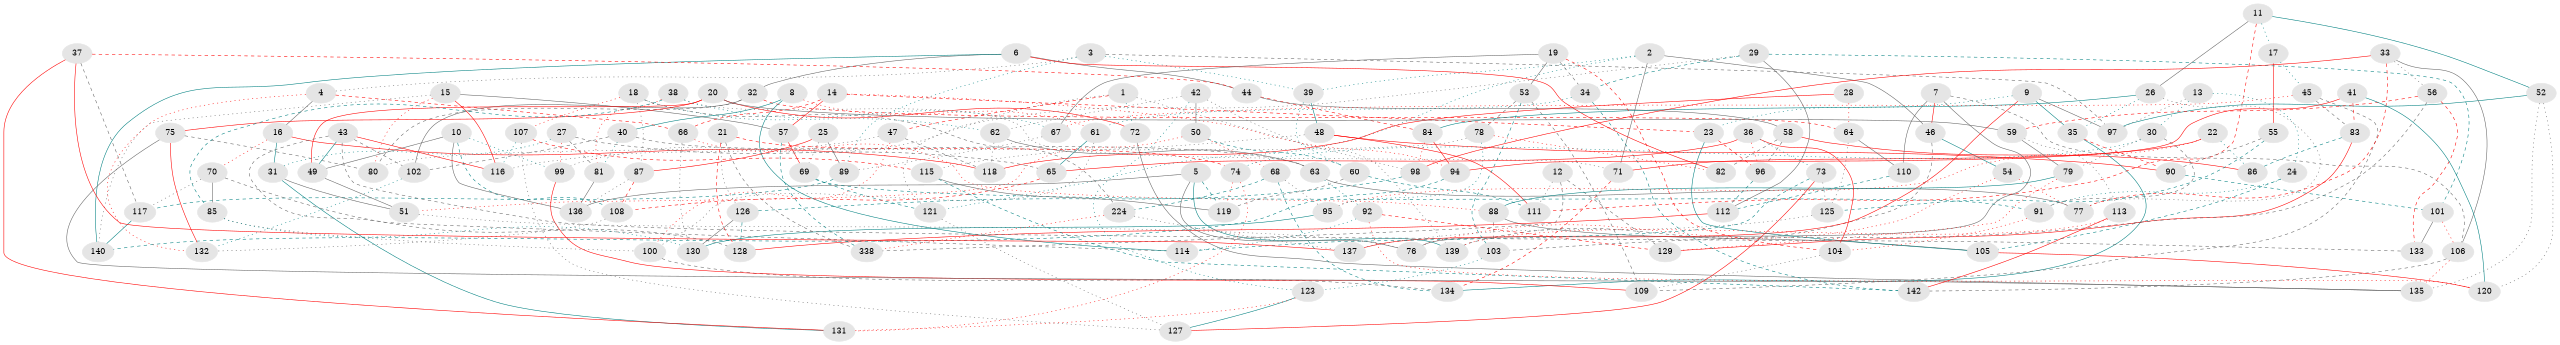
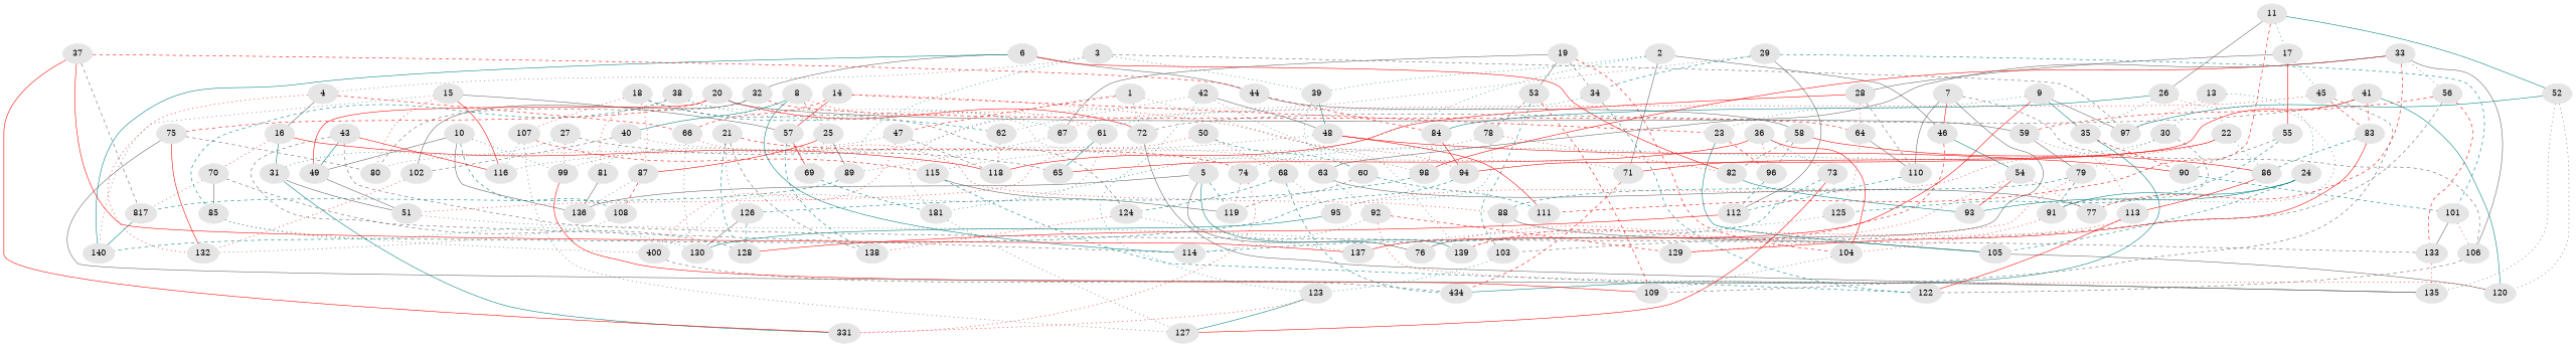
  graph {
    node [color=gray90 style=filled]
    edge [color=gray40 style=dotted]
    1
    47
    72
    98
-   121
+   121 [label=181]
    116
    118
-   100
+   100 [label=400]
    135
    126
    127
    2
    39
    46
    71
    48
    60
    139
    54
-   134
+   134 [label=434]
    3
    4
    89
    97
    16
    66
    132
-   117
+   117 [label=817]
    31
    70
    88
    130
    5
    76
    119
    136
    6
    32
    44
    82
    140
    80
    64
    102
    84
    58
+   93
    7
    106
    110
-   122 [label=142]
+   122
    112
    8
    25
    40
    61
    114
    87
    69
    81
    63
    65
    9
    23
    35
    137
    96
    105
    90
    10
    49
    99
    108
    51
    109
    11
    17
    26
    52
    111
    28
    45
    55
    77
    120
-   12
    129
-   138 [label=338]
+   138
    133
    13
    22
    24
    30
    86
    95
    91
    74
    79
    14
    57
    94
    15
-   131
+   131 [label=331]
    85
    67
    83
    125
    18
    62
    107
-   124 [label=224]
+   124
    115
    19
    34
    53
    104
    78
    103
    20
    59
    75
    113
    21
    128
    27
    29
    101
    33
    56
    36
    73
    37
    38
    92
    41
    42
    50
    123
    68
    43
    1 -- 47 [color=red style=dashed]
    1 -- 72 [color=teal]
    1 -- 98
    1 -- 121
    47 -- 116
    47 -- 118 [style=dashed]
    47 -- 100 [color=red]
    72 -- 135 [style=solid]
    98 -- 126 [color=teal style=dashed]
    121 -- 127
    100 -- 134 [style=dashed]
    126 -- 130 [style=solid]
    126 -- 128 [color=teal style=dashed]
    2 -- 121 [color=teal]
    2 -- 39 [color=teal]
    2 -- 46 [style=solid]
    2 -- 71 [style=solid]
    39 -- 48 [color=teal style=solid]
    39 -- 60 [color=teal]
-   46 -- 139 [style=dashed]
+   46 -- 139 [color=red style=dashed]
    46 -- 54 [color=teal style=solid]
    71 -- 134 [color=red style=dashed]
    48 -- 90 [color=red style=solid]
    48 -- 111 [color=red style=solid]
    48 -- 115
    60 -- 119 [style=dashed]
    60 -- 111 [color=teal style=dashed]
    54 -- 76 [color=red]
+   54 -- 93 [color=red style=solid]
    54 -- 77 [color=red]
    3 -- 39 [color=teal]
    3 -- 4
    3 -- 89 [color=teal]
    3 -- 97 [style=dashed]
    4 -- 16 [style=solid]
    4 -- 66 [color=red style=dashed]
    4 -- 132 [color=red]
    89 -- 117 [color=teal style=dashed]
    16 -- 118 [color=red style=solid]
    16 -- 31 [color=teal style=solid]
    16 -- 70 [color=red]
    66 -- 88 [color=red]
    66 -- 130
    117 -- 140 [color=teal style=solid]
    31 -- 51 [style=solid]
    31 -- 131 [color=teal style=solid]
    70 -- 117
    70 -- 114 [style=dashed]
    70 -- 85 [style=solid]
    88 -- 105 [style=solid]
    88 -- 103 [style=dashed]
    5 -- 139 [color=teal style=solid]
    5 -- 76 [style=solid]
    5 -- 119 [color=teal style=dashed]
    5 -- 136 [style=solid]
    6 -- 32 [style=solid]
    6 -- 44 [style=solid]
    6 -- 82 [color=red style=solid]
    6 -- 140 [color=teal style=solid]
    32 -- 80 [style=dashed]
    32 -- 64 [color=red style=dashed]
    32 -- 102 [style=solid]
    44 -- 84 [color=red style=dashed]
    44 -- 58 [style=solid]
+   82 -- 93 [color=teal style=solid]
    64 -- 110 [style=solid]
    64 -- 125
-   102 -- 132 [color=teal]
+   102 -- 132 [color=red]
    84 -- 98 [color=red]
    84 -- 94 [color=red style=solid]
    58 -- 82 [style=dashed]
    58 -- 96 [style=dashed]
    58 -- 86 [color=red style=solid]
    7 -- 46 [color=red style=solid]
    7 -- 76 [style=solid]
    7 -- 106 [style=dashed]
    7 -- 110 [style=solid]
    106 -- 122 [style=dashed]
    110 -- 112 [color=teal style=dashed]
    112 -- 128 [color=red style=solid]
+   8 -- 25 [style=dashed]
    8 -- 40 [color=teal style=solid]
    8 -- 61 [color=red]
    8 -- 114 [color=teal style=solid]
    25 -- 89 [style=solid]
    25 -- 87 [color=red style=solid]
    25 -- 69
    40 -- 102 [style=dashed]
    40 -- 81 [color=teal]
-   40 -- 63 [style=dashed]
+   40 -- 63
    61 -- 100
    61 -- 65 [color=teal style=solid]
    87 -- 136
    87 -- 108 [color=red style=dashed]
    69 -- 121 [color=teal style=dashed]
-   69 -- 91 [color=teal style=dashed]
+   79 -- 91 [color=teal style=dashed]
    81 -- 136 [style=solid]
    63 -- 77 [style=solid]
    63 -- 92 [color=teal]
-   65 -- 108 [color=red style=dashed]
    9 -- 97 [style=solid]
    9 -- 23 [color=teal]
    9 -- 35 [color=teal style=solid]
    9 -- 137 [color=red style=solid]
    23 -- 96 [color=red style=dashed]
    23 -- 105 [color=teal style=solid]
    35 -- 134 [color=teal style=solid]
    35 -- 90 [color=red style=dashed]
    96 -- 112 [color=teal style=dashed]
-   105 -- 120 [color=red style=solid]
+   105 -- 120 [style=solid]
    90 -- 101 [color=teal style=dashed]
    10 -- 136 [style=solid]
    10 -- 49 [style=solid]
    10 -- 99 [color=teal]
    10 -- 108 [color=teal style=dashed]
    49 -- 51 [style=solid]
    99 -- 109 [color=red style=solid]
    108 -- 132
    51 -- 76
    11 -- 17 [color=teal]
    11 -- 26 [style=solid]
    11 -- 52 [color=teal style=solid]
    11 -- 111 [color=red style=dashed]
+   17 -- 28 [style=solid]
    17 -- 45 [color=teal]
    17 -- 55 [color=red style=solid]
    26 -- 84 [color=teal style=solid]
    26 -- 35 [color=teal]
    26 -- 77
    52 -- 135
    52 -- 97 [color=teal style=solid]
    52 -- 120
    28 -- 118 [color=red style=solid]
    28 -- 64 [color=red]
+   28 -- 110 [style=dashed]
    45 -- 109 [style=dashed]
    45 -- 67 [color=red]
-   45 -- 83 [style=dashed]
+   45 -- 83 [color=red style=dashed]
    55 -- 90 [style=dashed]
    55 -- 125 [color=teal style=dashed]
-   12 -- 111
-   12 -- 129 [style=dashed]
-   12 -- 138 [style=dashed]
-   106 -- 135 [color=red]
-   13 -- 97
+   133 -- 135 [color=red]
+   13 -- 97 [color=red]
+   13 -- 22 [color=red]
    13 -- 24 [color=teal]
    13 -- 30 [color=teal]
    22 -- 71 [color=red style=solid]
    22 -- 86 [color=teal]
    22 -- 95 [color=red]
+   24 -- 93 [color=teal style=solid]
    24 -- 105 [color=teal style=dashed]
-   24 -- 91 [color=teal]
+   24 -- 91 [color=teal style=solid]
    30 -- 91 [style=dashed]
    30 -- 74 [color=teal]
    30 -- 79
+   86 -- 113 [color=red style=solid]
    95 -- 130 [color=teal style=solid]
    91 -- 104 [color=red]
    74 -- 119 [color=red]
    74 -- 131 [color=red]
-   79 -- 88 [color=teal style=solid]
+   79 -- 88 [color=teal style=dashed]
    79 -- 129 [color=red]
    14 -- 66 [color=red style=dashed]
    14 -- 23 [color=red style=dashed]
    14 -- 57 [color=red style=solid]
    14 -- 94 [color=red]
    57 -- 69 [color=red style=solid]
    57 -- 138 [color=teal style=dashed]
    94 -- 140 [color=teal style=dashed]
    15 -- 116 [color=red style=solid]
    15 -- 140
    15 -- 80 [color=red]
    15 -- 57 [style=solid]
    85 -- 100
    85 -- 130 [color=teal]
    67 -- 89
    83 -- 129 [color=red style=solid]
    83 -- 86 [color=teal style=dashed]
    125 -- 137
-   18 -- 87
-   18 -- 62 [color=teal]
+   18 -- 87 [color=red]
+   18 -- 62 [color=teal style=dashed]
    18 -- 107 [color=red]
    18 -- 124 [style=dashed]
-   62 -- 118
-   62 -- 63 [style=solid]
+   62 -- 118 [color=red]
+   33 -- 63 [style=solid]
    107 -- 116 [color=teal]
    107 -- 127
    107 -- 115 [color=red style=dashed]
    124 -- 137
    124 -- 138 [color=red]
    115 -- 119 [style=solid]
    115 -- 122 [color=teal style=dashed]
    19 -- 67 [style=solid]
    19 -- 34 [style=dashed]
    19 -- 53 [style=solid]
    19 -- 104 [color=red style=dashed]
    34 -- 122 [color=teal style=dashed]
    34 -- 61 [color=teal]
-   53 -- 109 [style=dashed]
+   53 -- 109 [color=red style=dashed]
    53 -- 78 [style=dashed]
    53 -- 103 [color=teal style=dashed]
    104 -- 109
    78 -- 82 [color=red]
    78 -- 80
    78 -- 95 [color=teal]
    103 -- 123 [color=teal]
    20 -- 72 [color=red style=solid]
    20 -- 49 [color=red style=solid]
    20 -- 59 [style=solid]
-   20 -- 75 [color=red style=solid]
+   20 -- 75 [color=red style=dashed]
    59 -- 79 [style=solid]
    59 -- 113
    75 -- 135 [style=solid]
    75 -- 132 [color=red style=solid]
    75 -- 80 [style=dashed]
    113 -- 139 [color=red]
    113 -- 122 [color=red style=solid]
    21 -- 126
    21 -- 138 [style=dashed]
    21 -- 74 [color=red style=dashed]
-   21 -- 128 [color=red style=dashed]
+   21 -- 128 [color=teal style=dashed]
    27 -- 31 [color=teal]
-   27 -- 81 [style=dashed]
+   27 -- 81
    27 -- 65 [style=dashed]
    27 -- 99 [color=red]
    29 -- 112 [style=solid]
    29 -- 99
    29 -- 34 [color=teal style=dashed]
    29 -- 101 [color=teal style=dashed]
    101 -- 106 [color=red]
    101 -- 133 [style=solid]
    33 -- 98 [color=red style=solid]
    33 -- 106 [style=solid]
    33 -- 77 [color=red style=dashed]
    33 -- 56
    56 -- 133 [color=red style=dashed]
    56 -- 103 [style=dashed]
    56 -- 59 [color=red style=dashed]
    36 -- 65 [color=red style=solid]
    36 -- 96 [color=red]
    36 -- 104 [color=red style=solid]
    36 -- 73 [color=teal]
    73 -- 127 [color=red style=solid]
    73 -- 114 [color=teal style=dashed]
    73 -- 125
    37 -- 117 [style=dashed]
    37 -- 44 [color=red style=dashed]
    37 -- 137 [color=red style=solid]
    37 -- 131 [color=red style=solid]
    38 -- 71
    38 -- 81 [color=red]
    38 -- 85 [color=teal style=dashed]
    38 -- 67 [color=teal]
    92 -- 114 [color=teal]
    92 -- 120 [color=red]
    92 -- 129 [color=red style=dashed]
+   41 -- 72 [style=dashed]
    41 -- 120 [color=teal style=solid]
    41 -- 94 [color=red style=solid]
    41 -- 83 [color=red style=dashed]
    42 -- 139
    42 -- 62
-   42 -- 50 [style=solid]
+   42 -- 48 [style=solid]
    42 -- 123 [color=teal]
    50 -- 60 [color=teal style=dashed]
    50 -- 51 [color=red]
    50 -- 68 [color=red]
    123 -- 127 [color=teal style=solid]
    123 -- 131 [color=red]
    68 -- 134 [color=teal style=dashed]
    68 -- 95
    68 -- 124 [color=teal style=dashed]
    43 -- 116 [color=red style=solid]
-   43 -- 102 [style=dashed]
    43 -- 49 [color=teal style=solid]
    43 -- 133 [style=dashed]
    43 -- 128 [style=dashed]
  }
